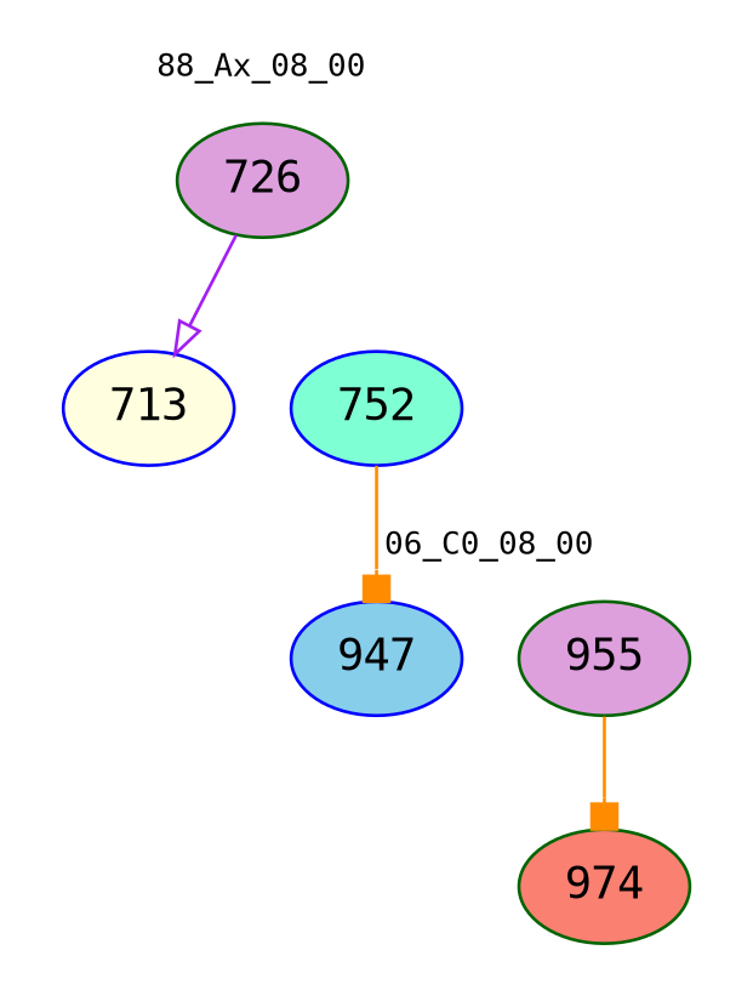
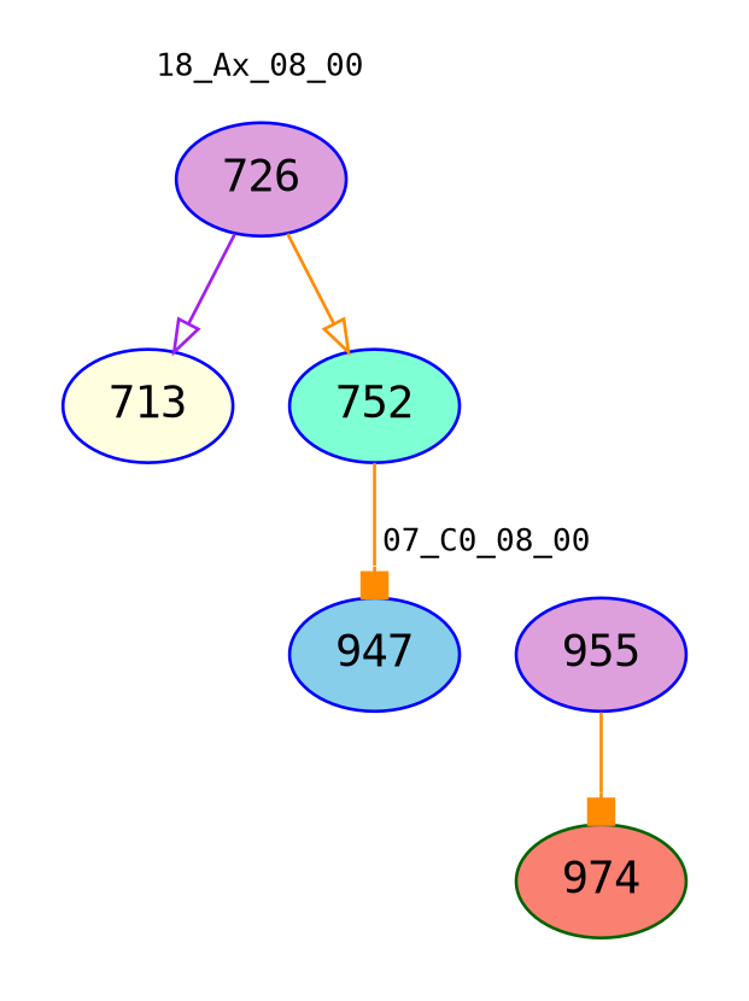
  digraph {
    fontname="DejaVu Sans Mono"
    node [color=blue fillcolor=plum fontname="DejaVu Sans Mono" style=filled]
    edge [arrowhead=onormal color=darkorange fontname="DejaVu Sans Mono"]
-   n1 [color=darkgreen label=726]
+   n1 [label=726]
    n2 [fillcolor=lightyellow label=713]
    n3 [fillcolor=aquamarine label=752]
-   n4 [color=darkgreen label=955]
+   n4 [label=955]
    n5 [fillcolor=skyblue label=947]
    n6 [color=darkgreen fillcolor=salmon label=974]
    subgraph cluster_1 {
      color=white
      fontsize=10
-     label="88_Ax_08_00"
+     label="18_Ax_08_00"
      n1
      n2
      n3
    }
    subgraph cluster_2 {
      color=white
      fontsize=10
-     label="06_C0_08_00"
+     label="07_C0_08_00"
      n4
      n5
      n6
    }
    n1 -> n2 [color=purple]
+   n1 -> n3
    n3 -> n5 [arrowhead=box]
    n4 -> n6 [arrowhead=box]
  }
